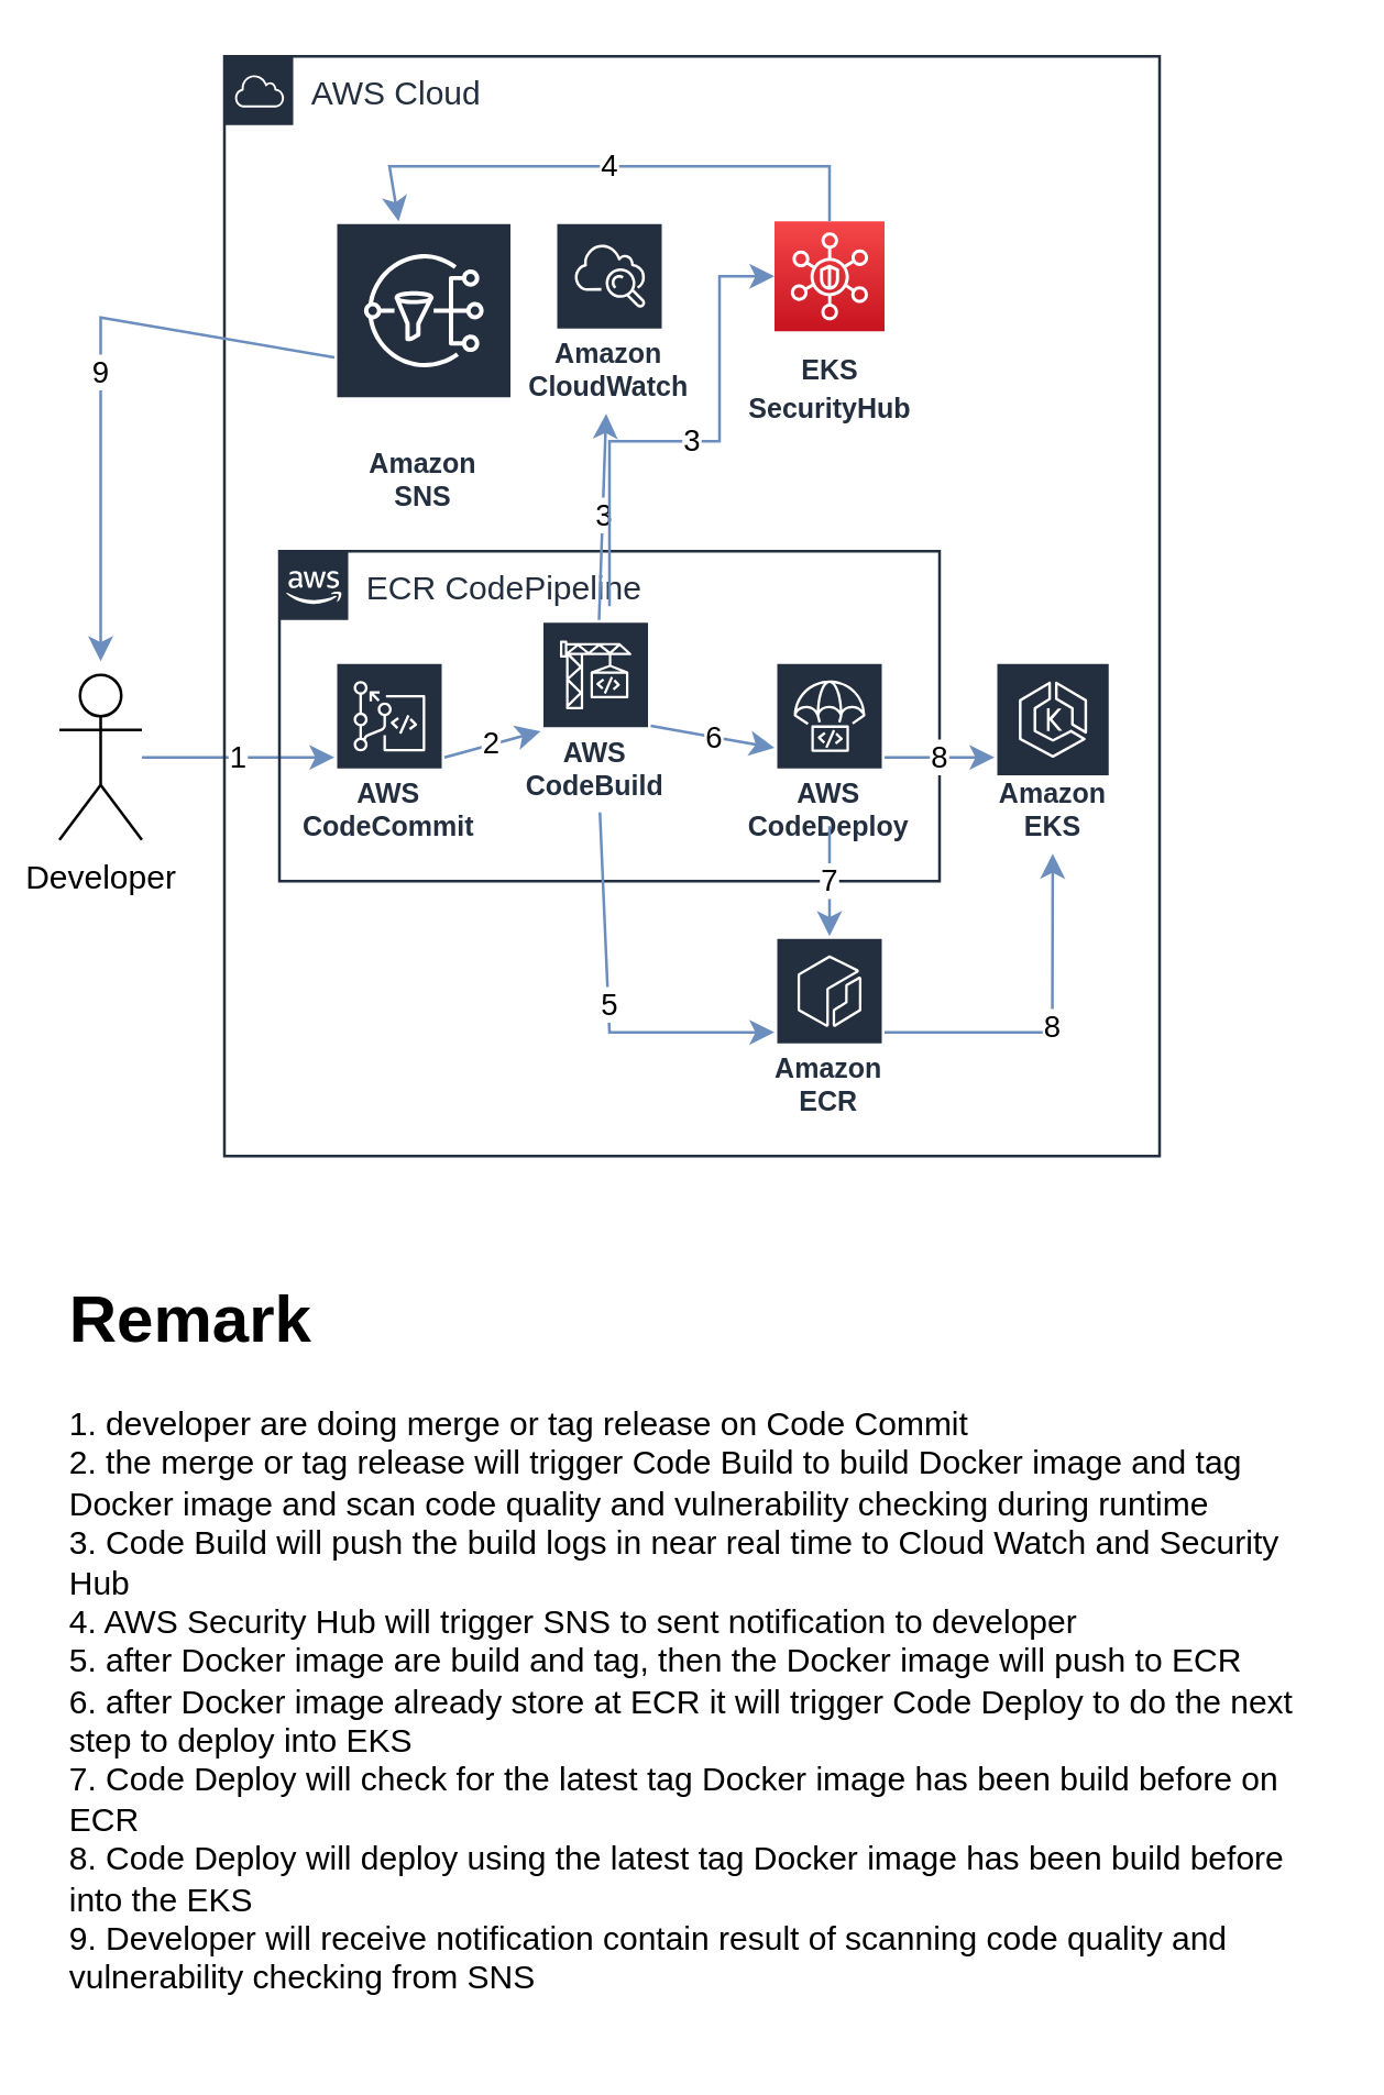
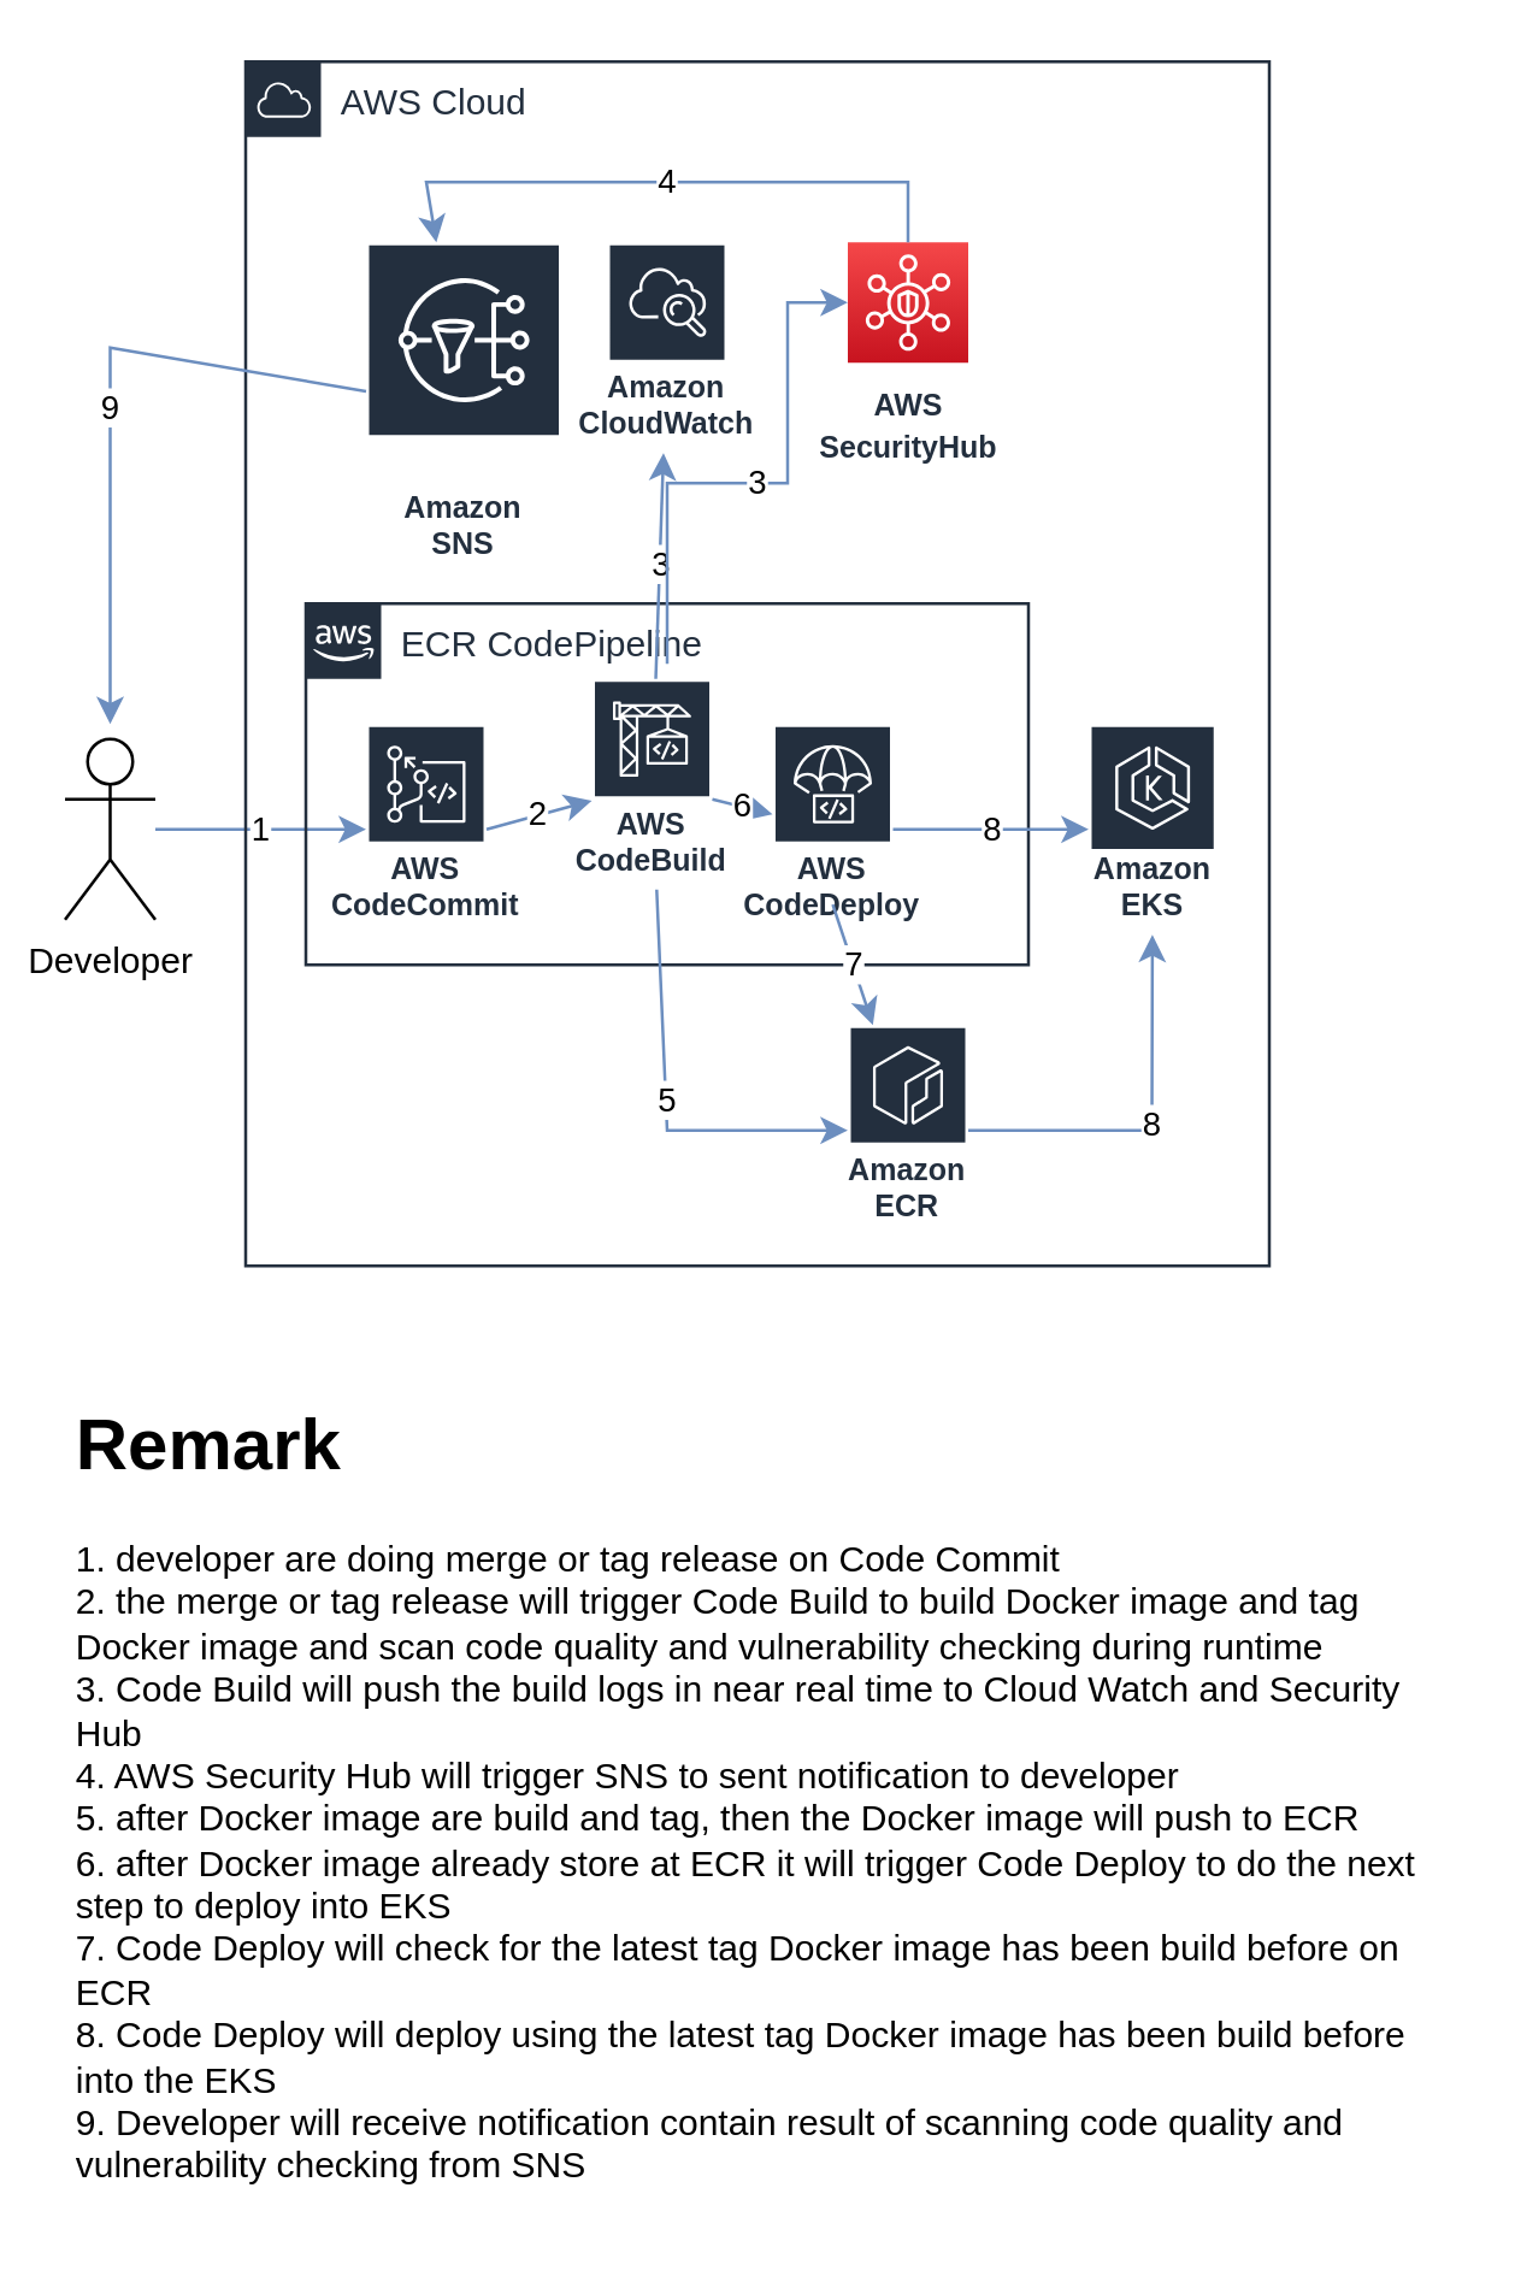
  <mxCell id="0" />
  <mxCell id="1" parent="0" />
  <mxCell id="2" value="1" style="edgeStyle=orthogonalEdgeStyle;rounded=0;orthogonalLoop=1;jettySize=auto;html=1;fillColor=#dae8fc;strokeColor=#6c8ebf;" parent="1" source="3" target="10" edge="1"><mxGeometry relative="1" as="geometry"><mxPoint x="181" y="180" as="targetPoint" /></mxGeometry></mxCell>
  <mxCell id="3" value="Developer" style="shape=umlActor;verticalLabelPosition=bottom;verticalAlign=top;html=1;outlineConnect=0;" parent="1" vertex="1"><mxGeometry x="21" y="245" width="30" height="60" as="geometry" /></mxCell>
  <mxCell id="4" value="AWS Cloud" style="points=[[0,0],[0.25,0],[0.5,0],[0.75,0],[1,0],[1,0.25],[1,0.5],[1,0.75],[1,1],[0.75,1],[0.5,1],[0.25,1],[0,1],[0,0.75],[0,0.5],[0,0.25]];outlineConnect=0;gradientColor=none;html=1;whiteSpace=wrap;fontSize=12;fontStyle=0;container=1;pointerEvents=0;collapsible=0;recursiveResize=0;shape=mxgraph.aws4.group;grIcon=mxgraph.aws4.group_aws_cloud;strokeColor=#232F3E;fillColor=none;verticalAlign=top;align=left;spacingLeft=30;fontColor=#232F3E;dashed=0;" parent="1" vertex="1"><mxGeometry x="81" y="20" width="340" height="400" as="geometry" /></mxCell>
- <mxCell id="5" value="&lt;font style=&quot;font-size: 10px;&quot;&gt;&lt;b&gt;EKS&lt;br&gt;SecurityHub&lt;/b&gt;&lt;/font&gt;" style="sketch=0;points=[[0,0,0],[0.25,0,0],[0.5,0,0],[0.75,0,0],[1,0,0],[0,1,0],[0.25,1,0],[0.5,1,0],[0.75,1,0],[1,1,0],[0,0.25,0],[0,0.5,0],[0,0.75,0],[1,0.25,0],[1,0.5,0],[1,0.75,0]];outlineConnect=0;fontColor=#232F3E;gradientColor=#F54749;gradientDirection=north;fillColor=#C7131F;strokeColor=#ffffff;dashed=0;verticalLabelPosition=bottom;verticalAlign=top;align=center;html=1;fontSize=12;fontStyle=0;aspect=fixed;shape=mxgraph.aws4.resourceIcon;resIcon=mxgraph.aws4.security_hub;" parent="4" vertex="1"><mxGeometry x="200" y="60" width="40" height="40" as="geometry" /></mxCell>
+ <mxCell id="5" value="&lt;font style=&quot;font-size: 10px;&quot;&gt;&lt;b&gt;AWS&lt;br&gt;SecurityHub&lt;/b&gt;&lt;/font&gt;" style="sketch=0;points=[[0,0,0],[0.25,0,0],[0.5,0,0],[0.75,0,0],[1,0,0],[0,1,0],[0.25,1,0],[0.5,1,0],[0.75,1,0],[1,1,0],[0,0.25,0],[0,0.5,0],[0,0.75,0],[1,0.25,0],[1,0.5,0],[1,0.75,0]];outlineConnect=0;fontColor=#232F3E;gradientColor=#F54749;gradientDirection=north;fillColor=#C7131F;strokeColor=#ffffff;dashed=0;verticalLabelPosition=bottom;verticalAlign=top;align=center;html=1;fontSize=12;fontStyle=0;aspect=fixed;shape=mxgraph.aws4.resourceIcon;resIcon=mxgraph.aws4.security_hub;" parent="4" vertex="1"><mxGeometry x="200" y="60" width="40" height="40" as="geometry" /></mxCell>
  <mxCell id="6" value="Amazon ECR" style="sketch=0;outlineConnect=0;fontColor=#232F3E;gradientColor=none;strokeColor=#ffffff;fillColor=#232F3E;dashed=0;verticalLabelPosition=middle;verticalAlign=bottom;align=center;html=1;whiteSpace=wrap;fontSize=10;fontStyle=1;spacing=3;shape=mxgraph.aws4.productIcon;prIcon=mxgraph.aws4.ecr;" parent="4" vertex="1"><mxGeometry x="200" y="320" width="40" height="70" as="geometry" /></mxCell>
  <mxCell id="7" value="Amazon CloudWatch" style="sketch=0;outlineConnect=0;fontColor=#232F3E;gradientColor=none;strokeColor=#ffffff;fillColor=#232F3E;dashed=0;verticalLabelPosition=middle;verticalAlign=bottom;align=center;html=1;whiteSpace=wrap;fontSize=10;fontStyle=1;spacing=3;shape=mxgraph.aws4.productIcon;prIcon=mxgraph.aws4.cloudwatch;" parent="4" vertex="1"><mxGeometry x="120" y="60" width="40" height="70" as="geometry" /></mxCell>
  <mxCell id="8" value="ECR CodePipeline" style="points=[[0,0],[0.25,0],[0.5,0],[0.75,0],[1,0],[1,0.25],[1,0.5],[1,0.75],[1,1],[0.75,1],[0.5,1],[0.25,1],[0,1],[0,0.75],[0,0.5],[0,0.25]];outlineConnect=0;gradientColor=none;html=1;whiteSpace=wrap;fontSize=12;fontStyle=0;container=1;pointerEvents=0;collapsible=0;recursiveResize=0;shape=mxgraph.aws4.group;grIcon=mxgraph.aws4.group_aws_cloud_alt;strokeColor=#232F3E;fillColor=none;verticalAlign=top;align=left;spacingLeft=30;fontColor=#232F3E;dashed=0;" parent="4" vertex="1"><mxGeometry x="20" y="180" width="240" height="120" as="geometry" /></mxCell>
  <mxCell id="9" value="AWS CodeBuild" style="sketch=0;outlineConnect=0;fontColor=#232F3E;gradientColor=none;strokeColor=#ffffff;fillColor=#232F3E;dashed=0;verticalLabelPosition=middle;verticalAlign=bottom;align=center;html=1;whiteSpace=wrap;fontSize=10;fontStyle=1;spacing=3;shape=mxgraph.aws4.productIcon;prIcon=mxgraph.aws4.codebuild;" parent="8" vertex="1"><mxGeometry x="95" y="25" width="40" height="70" as="geometry" /></mxCell>
  <mxCell id="10" value="AWS CodeCommit" style="sketch=0;outlineConnect=0;fontColor=#232F3E;gradientColor=none;strokeColor=#ffffff;fillColor=#232F3E;dashed=0;verticalLabelPosition=middle;verticalAlign=bottom;align=center;html=1;whiteSpace=wrap;fontSize=10;fontStyle=1;spacing=3;shape=mxgraph.aws4.productIcon;prIcon=mxgraph.aws4.codecommit;" parent="8" vertex="1"><mxGeometry x="20" y="40" width="40" height="70" as="geometry" /></mxCell>
  <mxCell id="11" value="2" style="edgeStyle=none;rounded=0;orthogonalLoop=1;jettySize=auto;html=1;exitX=1;exitY=0.5;exitDx=0;exitDy=0;startArrow=none;fillColor=#dae8fc;strokeColor=#6c8ebf;" parent="8" source="10" target="9" edge="1"><mxGeometry relative="1" as="geometry"><mxPoint x="-60" y="20" as="sourcePoint" /><mxPoint x="100" y="55" as="targetPoint" /></mxGeometry></mxCell>
- <mxCell id="12" value="AWS CodeDeploy" style="sketch=0;outlineConnect=0;fontColor=#232F3E;gradientColor=none;strokeColor=#ffffff;fillColor=#232F3E;dashed=0;verticalLabelPosition=middle;verticalAlign=bottom;align=center;html=1;whiteSpace=wrap;fontSize=10;fontStyle=1;spacing=3;shape=mxgraph.aws4.productIcon;prIcon=mxgraph.aws4.codedeploy;" parent="8" vertex="1"><mxGeometry x="180" y="40" width="40" height="70" as="geometry" /></mxCell>
+ <mxCell id="12" value="AWS CodeDeploy" style="sketch=0;outlineConnect=0;fontColor=#232F3E;gradientColor=none;strokeColor=#ffffff;fillColor=#232F3E;dashed=0;verticalLabelPosition=middle;verticalAlign=bottom;align=center;html=1;whiteSpace=wrap;fontSize=10;fontStyle=1;spacing=3;shape=mxgraph.aws4.productIcon;prIcon=mxgraph.aws4.codedeploy;" parent="8" vertex="1"><mxGeometry x="155" y="40" width="40" height="70" as="geometry" /></mxCell>
  <mxCell id="13" value="6" style="edgeStyle=none;rounded=0;orthogonalLoop=1;jettySize=auto;html=1;startArrow=none;fillColor=#dae8fc;strokeColor=#6c8ebf;" parent="8" source="9" target="12" edge="1"><mxGeometry relative="1" as="geometry"><mxPoint x="220" y="75" as="sourcePoint" /><mxPoint x="330" y="155" as="targetPoint" /></mxGeometry></mxCell>
  <mxCell id="14" value="Amazon EKS" style="sketch=0;outlineConnect=0;fontColor=#232F3E;gradientColor=none;strokeColor=#ffffff;fillColor=#232F3E;dashed=0;verticalLabelPosition=middle;verticalAlign=bottom;align=center;html=1;whiteSpace=wrap;fontSize=10;fontStyle=1;spacing=3;shape=mxgraph.aws4.productIcon;prIcon=mxgraph.aws4.eks;" parent="4" vertex="1"><mxGeometry x="280" y="220" width="42.5" height="70" as="geometry" /></mxCell>
  <mxCell id="15" value="8" style="edgeStyle=none;rounded=0;orthogonalLoop=1;jettySize=auto;html=1;startArrow=none;fillColor=#dae8fc;strokeColor=#6c8ebf;" parent="4" source="12" target="14" edge="1"><mxGeometry relative="1" as="geometry"><mxPoint x="100" y="265" as="sourcePoint" /><mxPoint x="140" y="265" as="targetPoint" /></mxGeometry></mxCell>
  <mxCell id="16" value="Amazon SNS" style="sketch=0;outlineConnect=0;fontColor=#232F3E;gradientColor=none;strokeColor=#ffffff;fillColor=#232F3E;dashed=0;verticalLabelPosition=middle;verticalAlign=bottom;align=center;html=1;whiteSpace=wrap;fontSize=10;fontStyle=1;spacing=3;shape=mxgraph.aws4.productIcon;prIcon=mxgraph.aws4.sns;" vertex="1" parent="4"><mxGeometry x="40" y="60" width="65" height="110" as="geometry" /></mxCell>
  <mxCell id="17" value="3" style="edgeStyle=none;rounded=0;orthogonalLoop=1;jettySize=auto;html=1;startArrow=none;fillColor=#dae8fc;strokeColor=#6c8ebf;" edge="1" parent="4" source="9" target="7"><mxGeometry relative="1" as="geometry"><mxPoint x="250" y="265" as="sourcePoint" /><mxPoint x="140" y="140" as="targetPoint" /></mxGeometry></mxCell>
  <mxCell id="18" value="7" style="edgeStyle=none;rounded=0;orthogonalLoop=1;jettySize=auto;html=1;startArrow=none;fillColor=#dae8fc;strokeColor=#6c8ebf;exitX=0.5;exitY=0.857;exitDx=0;exitDy=0;exitPerimeter=0;" edge="1" parent="4" source="12" target="6"><mxGeometry relative="1" as="geometry"><mxPoint x="330" y="265" as="sourcePoint" /><mxPoint x="370" y="265" as="targetPoint" /></mxGeometry></mxCell>
  <mxCell id="19" value="5" style="edgeStyle=none;rounded=0;orthogonalLoop=1;jettySize=auto;html=1;startArrow=none;fillColor=#dae8fc;strokeColor=#6c8ebf;" edge="1" parent="4" source="9" target="6"><mxGeometry relative="1" as="geometry"><mxPoint x="220" y="290" as="sourcePoint" /><mxPoint x="290" y="265" as="targetPoint" /><Array as="points"><mxPoint x="140" y="355" /></Array></mxGeometry></mxCell>
  <mxCell id="20" value="4" style="edgeStyle=none;rounded=0;orthogonalLoop=1;jettySize=auto;html=1;startArrow=none;fillColor=#dae8fc;strokeColor=#6c8ebf;exitX=0.5;exitY=0;exitDx=0;exitDy=0;exitPerimeter=0;" edge="1" parent="4" source="5" target="16"><mxGeometry relative="1" as="geometry"><mxPoint x="170" y="265" as="sourcePoint" /><mxPoint x="210" y="265" as="targetPoint" /><Array as="points"><mxPoint x="220" y="40" /><mxPoint x="60" y="40" /></Array></mxGeometry></mxCell>
  <mxCell id="21" value="8" style="edgeStyle=none;rounded=0;orthogonalLoop=1;jettySize=auto;html=1;startArrow=none;fillColor=#dae8fc;strokeColor=#6c8ebf;" edge="1" parent="4" source="6" target="14"><mxGeometry relative="1" as="geometry"><mxPoint x="190" y="285" as="sourcePoint" /><mxPoint x="230" y="285" as="targetPoint" /><Array as="points"><mxPoint x="301" y="355" /></Array></mxGeometry></mxCell>
  <mxCell id="22" value="&lt;h1&gt;Remark&lt;/h1&gt;&lt;div&gt;1. developer are doing merge or tag release on Code Commit&lt;/div&gt;&lt;div&gt;2. the merge or tag release will trigger Code Build to build Docker image and tag Docker image and scan code quality and vulnerability checking during runtime&lt;/div&gt;&lt;div&gt;3. Code Build will push the build logs in near real time to Cloud Watch and Security Hub&lt;/div&gt;&lt;div&gt;4. AWS Security Hub will trigger SNS to sent notification to developer&lt;/div&gt;&lt;div&gt;5. after Docker image are build and tag, then the Docker image will push to ECR&lt;/div&gt;&lt;div&gt;6. after Docker image already store at ECR it will trigger Code Deploy to do the next step to deploy into EKS&lt;/div&gt;&lt;div&gt;7. Code Deploy will check for the latest tag Docker image has been build before on ECR&lt;/div&gt;&lt;div&gt;8. Code Deploy will deploy using the latest tag Docker image has been build before into the EKS&lt;/div&gt;&lt;div&gt;9. Developer will receive notification contain result of scanning code quality and vulnerability checking from SNS&lt;/div&gt;" style="text;html=1;strokeColor=none;fillColor=none;spacing=5;spacingTop=-20;whiteSpace=wrap;overflow=hidden;rounded=0;" parent="1" vertex="1"><mxGeometry x="20" y="460" width="461" height="280" as="geometry" /></mxCell>
  <mxCell id="23" value="3" style="edgeStyle=none;rounded=0;orthogonalLoop=1;jettySize=auto;html=1;startArrow=none;fillColor=#dae8fc;strokeColor=#6c8ebf;entryX=0;entryY=0.5;entryDx=0;entryDy=0;entryPerimeter=0;" edge="1" parent="1" target="5"><mxGeometry relative="1" as="geometry"><mxPoint x="221" y="220" as="sourcePoint" /><mxPoint x="231" y="140" as="targetPoint" /><Array as="points"><mxPoint x="221" y="160" /><mxPoint x="261" y="160" /><mxPoint x="261" y="130" /><mxPoint x="261" y="100" /></Array></mxGeometry></mxCell>
  <mxCell id="24" value="9" style="edgeStyle=none;rounded=0;orthogonalLoop=1;jettySize=auto;html=1;startArrow=none;fillColor=#dae8fc;strokeColor=#6c8ebf;" edge="1" parent="1" source="16"><mxGeometry relative="1" as="geometry"><mxPoint x="241" y="240" as="sourcePoint" /><mxPoint x="36" y="240" as="targetPoint" /><Array as="points"><mxPoint x="36" y="115" /></Array></mxGeometry></mxCell>
